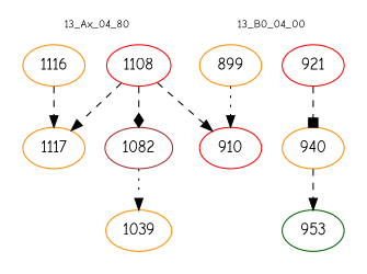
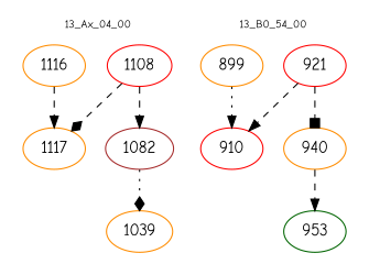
  digraph {
    fontname="Comic Neue"
    node [color=darkorange fontname="Comic Neue"]
    edge [arrowhead=normal color=black fontname="Comic Neue" style=dashed]
    n1 [color=red label=1108]
    n2 [color=brown label=1082]
    n3 [label=1117]
    n4 [label=1039]
    n5 [label=1116]
    n6 [color=red label=921]
    n7 [color=red label=910]
    n8 [label=940]
    n9 [label=899]
    n10 [color=darkgreen label=953]
    subgraph cluster_1 {
      color=white
      fontsize=10
-     label="13_Ax_04_80"
+     label="13_Ax_04_00"
      n1
      n2
      n3
      n4
      n5
    }
    subgraph cluster_2 {
      color=white
      fontsize=10
-     label="13_B0_04_00"
+     label="13_B0_54_00"
      n6
      n7
      n8
      n9
      n10
    }
-   n1 -> n2 [arrowhead=diamond]
-   n1 -> n3
-   n2 -> n4 [style=dotted]
+   n1 -> n2
+   n1 -> n3 [arrowhead=diamond]
+   n2 -> n4 [arrowhead=diamond style=dotted]
    n5 -> n3
-   n1 -> n7
+   n6 -> n7
    n6 -> n8 [arrowhead=box]
    n8 -> n10
    n9 -> n7 [style=dotted]
  }
